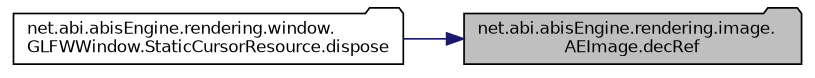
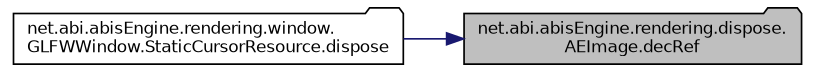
  digraph {
    rankdir=RL
    node [color=black fontname=Helvetica fontsize=10 shape=folder style=filled]
-   n1 [fillcolor=grey75 fontcolor=black height=0.2 label="net.abi.abisEngine.rendering.image.\lAEImage.decRef" width=0.4]
+   n1 [fillcolor=grey75 fontcolor=black height=0.2 label="net.abi.abisEngine.rendering.dispose.\lAEImage.decRef" width=0.4]
    n2 [fillcolor=white height=0.2 label="net.abi.abisEngine.rendering.window.\lGLFWWindow.StaticCursorResource.dispose" width=0.4]
    n1 -> n2 [color=midnightblue dir=back fontname=Helvetica fontsize=10 labelfontname=Helvetica labelfontsize=10 style=solid]
  }
